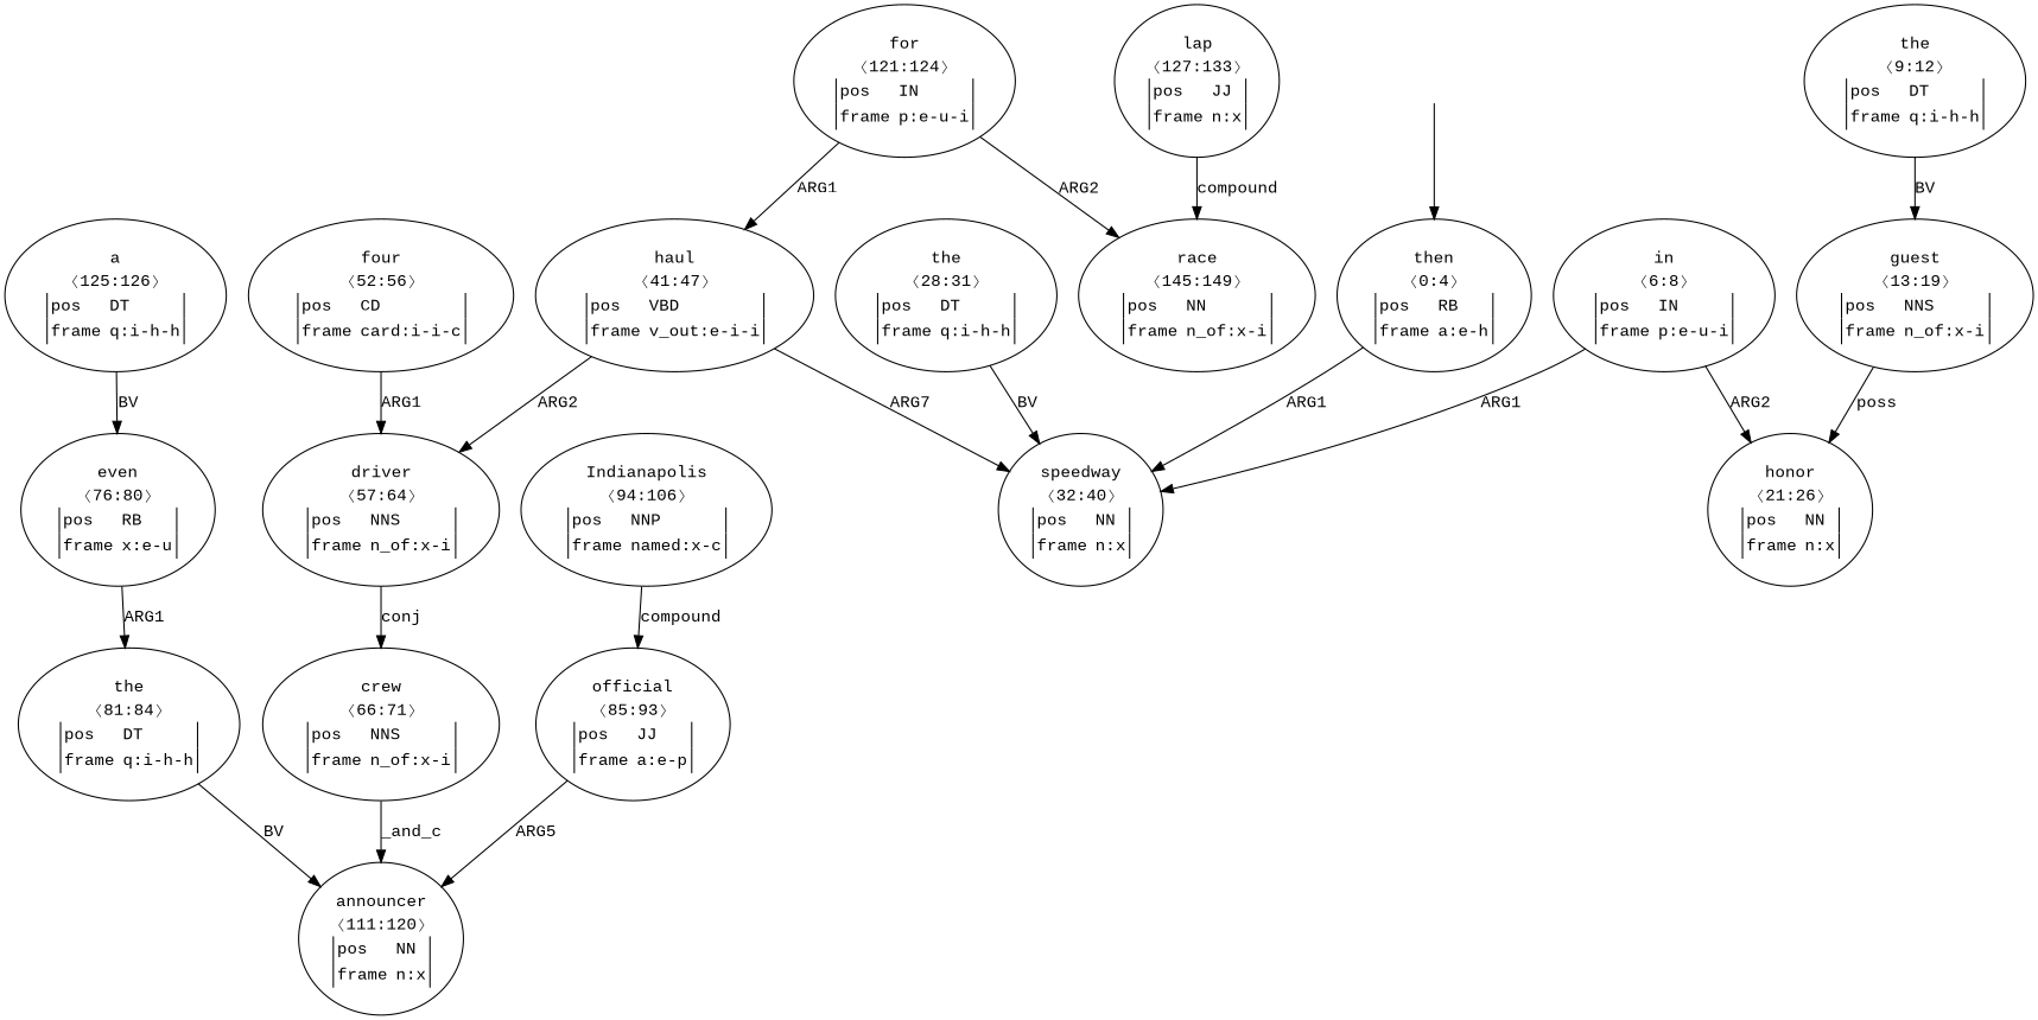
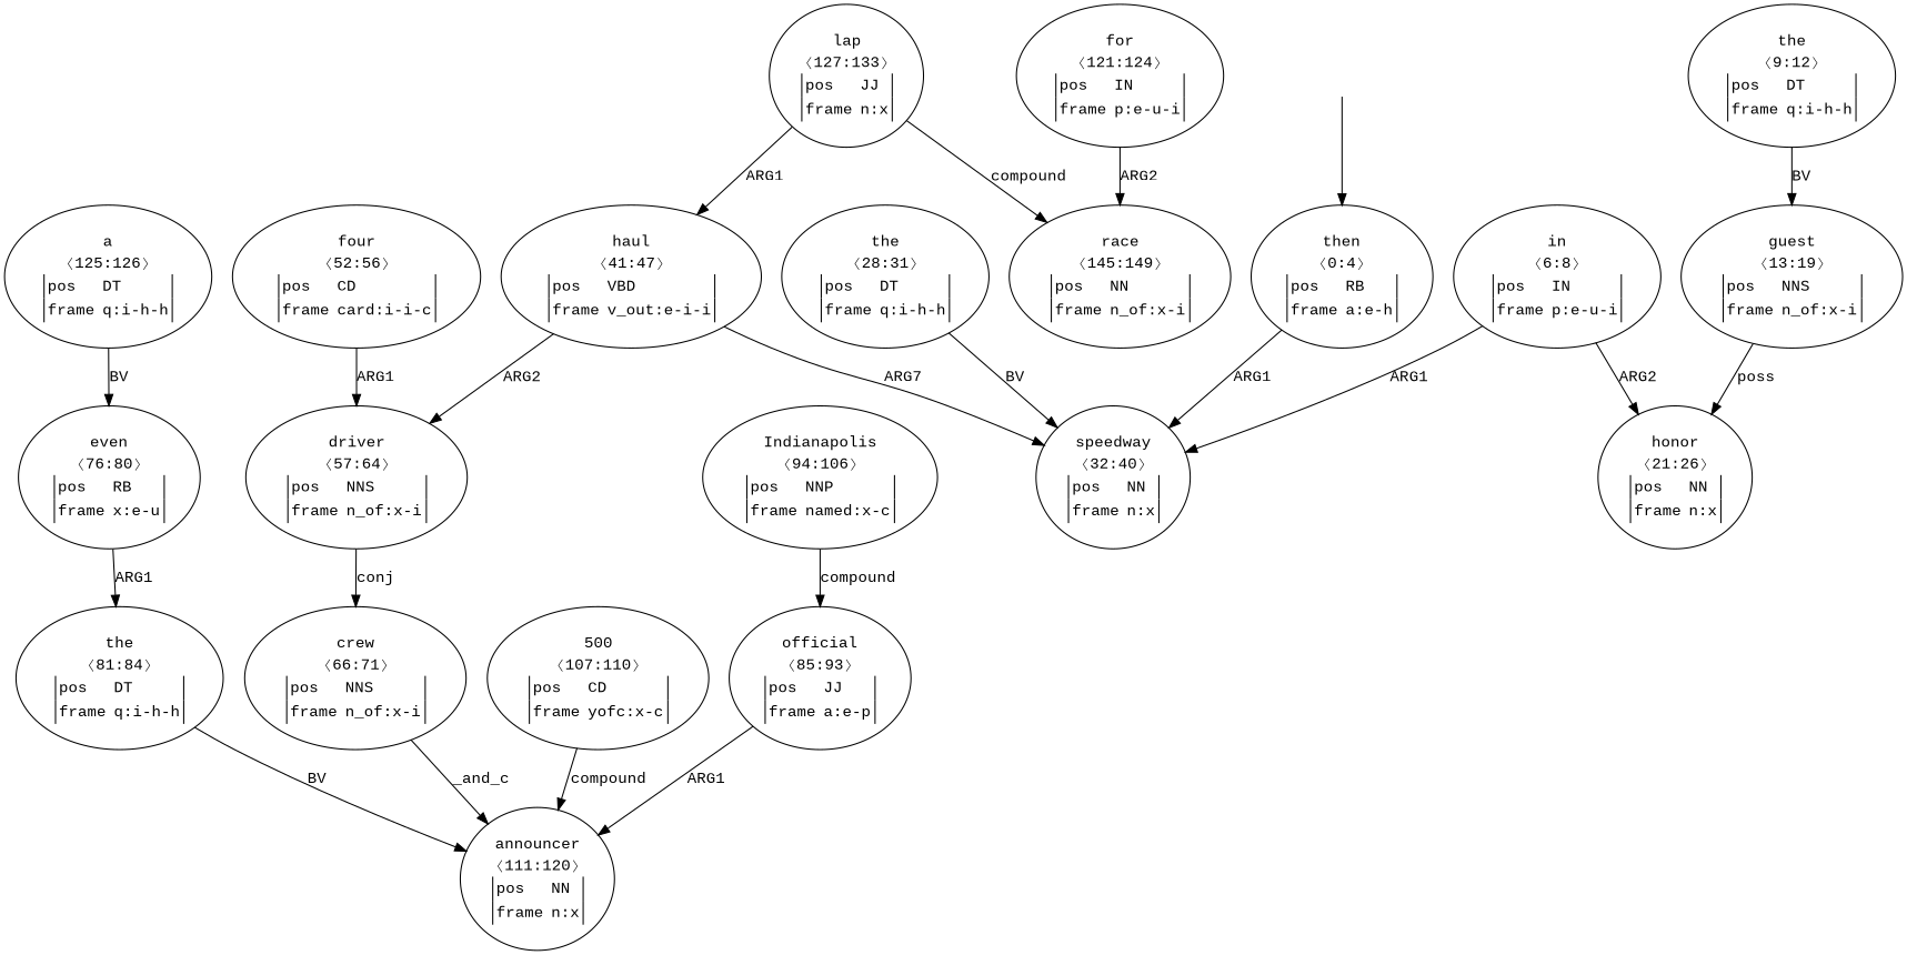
  digraph {
    fontname="Liberation Mono"
    node [fontname="Liberation Mono"]
    edge [fontname="Liberation Mono"]
    top [style=invis]
    n2 [label=<<table align="center" border="0" cellspacing="0"><tr><td colspan="2">then</td></tr><tr><td colspan="2">〈0:4〉</td></tr><tr><td sides="l" border="1" align="left">pos</td><td sides="r" border="1" align="left">RB</td></tr><tr><td sides="l" border="1" align="left">frame</td><td sides="r" border="1" align="left">a:e-h</td></tr></table>>]
    n3 [label=<<table align="center" border="0" cellspacing="0"><tr><td colspan="2">speedway</td></tr><tr><td colspan="2">〈32:40〉</td></tr><tr><td sides="l" border="1" align="left">pos</td><td sides="r" border="1" align="left">NN</td></tr><tr><td sides="l" border="1" align="left">frame</td><td sides="r" border="1" align="left">n:x</td></tr></table>>]
    n4 [label=<<table align="center" border="0" cellspacing="0"><tr><td colspan="2">haul</td></tr><tr><td colspan="2">〈41:47〉</td></tr><tr><td sides="l" border="1" align="left">pos</td><td sides="r" border="1" align="left">VBD</td></tr><tr><td sides="l" border="1" align="left">frame</td><td sides="r" border="1" align="left">v_out:e-i-i</td></tr></table>>]
    n5 [label=<<table align="center" border="0" cellspacing="0"><tr><td colspan="2">driver</td></tr><tr><td colspan="2">〈57:64〉</td></tr><tr><td sides="l" border="1" align="left">pos</td><td sides="r" border="1" align="left">NNS</td></tr><tr><td sides="l" border="1" align="left">frame</td><td sides="r" border="1" align="left">n_of:x-i</td></tr></table>>]
    n6 [label=<<table align="center" border="0" cellspacing="0"><tr><td colspan="2">in</td></tr><tr><td colspan="2">〈6:8〉</td></tr><tr><td sides="l" border="1" align="left">pos</td><td sides="r" border="1" align="left">IN</td></tr><tr><td sides="l" border="1" align="left">frame</td><td sides="r" border="1" align="left">p:e-u-i</td></tr></table>>]
    n7 [label=<<table align="center" border="0" cellspacing="0"><tr><td colspan="2">honor</td></tr><tr><td colspan="2">〈21:26〉</td></tr><tr><td sides="l" border="1" align="left">pos</td><td sides="r" border="1" align="left">NN</td></tr><tr><td sides="l" border="1" align="left">frame</td><td sides="r" border="1" align="left">n:x</td></tr></table>>]
    n8 [label=<<table align="center" border="0" cellspacing="0"><tr><td colspan="2">the</td></tr><tr><td colspan="2">〈9:12〉</td></tr><tr><td sides="l" border="1" align="left">pos</td><td sides="r" border="1" align="left">DT</td></tr><tr><td sides="l" border="1" align="left">frame</td><td sides="r" border="1" align="left">q:i-h-h</td></tr></table>>]
    n9 [label=<<table align="center" border="0" cellspacing="0"><tr><td colspan="2">guest</td></tr><tr><td colspan="2">〈13:19〉</td></tr><tr><td sides="l" border="1" align="left">pos</td><td sides="r" border="1" align="left">NNS</td></tr><tr><td sides="l" border="1" align="left">frame</td><td sides="r" border="1" align="left">n_of:x-i</td></tr></table>>]
    n10 [label=<<table align="center" border="0" cellspacing="0"><tr><td colspan="2">the</td></tr><tr><td colspan="2">〈28:31〉</td></tr><tr><td sides="l" border="1" align="left">pos</td><td sides="r" border="1" align="left">DT</td></tr><tr><td sides="l" border="1" align="left">frame</td><td sides="r" border="1" align="left">q:i-h-h</td></tr></table>>]
    n11 [label=<<table align="center" border="0" cellspacing="0"><tr><td colspan="2">crew</td></tr><tr><td colspan="2">〈66:71〉</td></tr><tr><td sides="l" border="1" align="left">pos</td><td sides="r" border="1" align="left">NNS</td></tr><tr><td sides="l" border="1" align="left">frame</td><td sides="r" border="1" align="left">n_of:x-i</td></tr></table>>]
    n12 [label=<<table align="center" border="0" cellspacing="0"><tr><td colspan="2">four</td></tr><tr><td colspan="2">〈52:56〉</td></tr><tr><td sides="l" border="1" align="left">pos</td><td sides="r" border="1" align="left">CD</td></tr><tr><td sides="l" border="1" align="left">frame</td><td sides="r" border="1" align="left">card:i-i-c</td></tr></table>>]
    n13 [label=<<table align="center" border="0" cellspacing="0"><tr><td colspan="2">announcer</td></tr><tr><td colspan="2">〈111:120〉</td></tr><tr><td sides="l" border="1" align="left">pos</td><td sides="r" border="1" align="left">NN</td></tr><tr><td sides="l" border="1" align="left">frame</td><td sides="r" border="1" align="left">n:x</td></tr></table>>]
    n14 [label=<<table align="center" border="0" cellspacing="0"><tr><td colspan="2">even</td></tr><tr><td colspan="2">〈76:80〉</td></tr><tr><td sides="l" border="1" align="left">pos</td><td sides="r" border="1" align="left">RB</td></tr><tr><td sides="l" border="1" align="left">frame</td><td sides="r" border="1" align="left">x:e-u</td></tr></table>>]
    n15 [label=<<table align="center" border="0" cellspacing="0"><tr><td colspan="2">the</td></tr><tr><td colspan="2">〈81:84〉</td></tr><tr><td sides="l" border="1" align="left">pos</td><td sides="r" border="1" align="left">DT</td></tr><tr><td sides="l" border="1" align="left">frame</td><td sides="r" border="1" align="left">q:i-h-h</td></tr></table>>]
    n16 [label=<<table align="center" border="0" cellspacing="0"><tr><td colspan="2">official</td></tr><tr><td colspan="2">〈85:93〉</td></tr><tr><td sides="l" border="1" align="left">pos</td><td sides="r" border="1" align="left">JJ</td></tr><tr><td sides="l" border="1" align="left">frame</td><td sides="r" border="1" align="left">a:e-p</td></tr></table>>]
    n17 [label=<<table align="center" border="0" cellspacing="0"><tr><td colspan="2">Indianapolis</td></tr><tr><td colspan="2">〈94:106〉</td></tr><tr><td sides="l" border="1" align="left">pos</td><td sides="r" border="1" align="left">NNP</td></tr><tr><td sides="l" border="1" align="left">frame</td><td sides="r" border="1" align="left">named:x-c</td></tr></table>>]
+   n18 [label=<<table align="center" border="0" cellspacing="0"><tr><td colspan="2">500</td></tr><tr><td colspan="2">〈107:110〉</td></tr><tr><td sides="l" border="1" align="left">pos</td><td sides="r" border="1" align="left">CD</td></tr><tr><td sides="l" border="1" align="left">frame</td><td sides="r" border="1" align="left">yofc:x-c</td></tr></table>>]
    n19 [label=<<table align="center" border="0" cellspacing="0"><tr><td colspan="2">for</td></tr><tr><td colspan="2">〈121:124〉</td></tr><tr><td sides="l" border="1" align="left">pos</td><td sides="r" border="1" align="left">IN</td></tr><tr><td sides="l" border="1" align="left">frame</td><td sides="r" border="1" align="left">p:e-u-i</td></tr></table>>]
    n20 [label=<<table align="center" border="0" cellspacing="0"><tr><td colspan="2">race</td></tr><tr><td colspan="2">〈145:149〉</td></tr><tr><td sides="l" border="1" align="left">pos</td><td sides="r" border="1" align="left">NN</td></tr><tr><td sides="l" border="1" align="left">frame</td><td sides="r" border="1" align="left">n_of:x-i</td></tr></table>>]
    n21 [label=<<table align="center" border="0" cellspacing="0"><tr><td colspan="2">a</td></tr><tr><td colspan="2">〈125:126〉</td></tr><tr><td sides="l" border="1" align="left">pos</td><td sides="r" border="1" align="left">DT</td></tr><tr><td sides="l" border="1" align="left">frame</td><td sides="r" border="1" align="left">q:i-h-h</td></tr></table>>]
    n22 [label=<<table align="center" border="0" cellspacing="0"><tr><td colspan="2">lap</td></tr><tr><td colspan="2">〈127:133〉</td></tr><tr><td sides="l" border="1" align="left">pos</td><td sides="r" border="1" align="left">JJ</td></tr><tr><td sides="l" border="1" align="left">frame</td><td sides="r" border="1" align="left">n:x</td></tr></table>>]
    top -> n2
    n2 -> n3 [label=ARG1]
    n4 -> n3 [label=ARG7]
    n4 -> n5 [label=ARG2]
    n5 -> n11 [label=conj]
    n6 -> n3 [label=ARG1]
    n6 -> n7 [label=ARG2]
    n8 -> n9 [label=BV]
    n9 -> n7 [label=poss]
    n10 -> n3 [label=BV]
    n11 -> n13 [label=_and_c]
    n12 -> n5 [label=ARG1]
    n14 -> n15 [label=ARG1]
    n15 -> n13 [label=BV]
-   n16 -> n13 [label=ARG5]
+   n16 -> n13 [label=ARG1]
    n17 -> n16 [label=compound]
-   n19 -> n4 [label=ARG1]
+   n18 -> n13 [label=compound]
+   n22 -> n4 [label=ARG1]
    n19 -> n20 [label=ARG2]
    n21 -> n14 [label=BV]
    n22 -> n20 [label=compound]
  }
